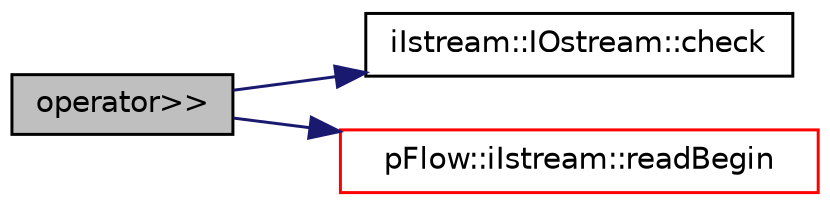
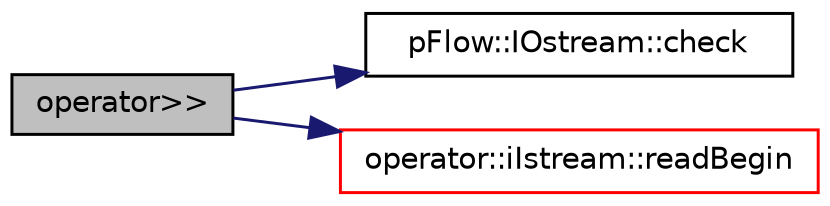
  digraph {
    rankdir=LR
    node [color=black fillcolor=white fontname=Helvetica fontsize=10 shape=record style=filled]
    edge [color=midnightblue fontname=Helvetica fontsize=10 labelfontname=Helvetica labelfontsize=10 style=solid]
    n1 [fillcolor=grey75 fontcolor=black height=0.2 label="operator\>\>" width=0.4]
-   n2 [height=0.2 label="iIstream::IOstream::check" width=0.4]
-   n3 [color=red height=0.2 label="pFlow::iIstream::readBegin" width=0.4]
+   n2 [height=0.2 label="pFlow::IOstream::check" width=0.4]
+   n3 [color=red height=0.2 label="operator::iIstream::readBegin" width=0.4]
    n1 -> n2
    n1 -> n3
  }
